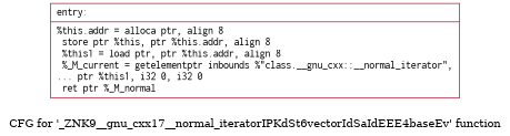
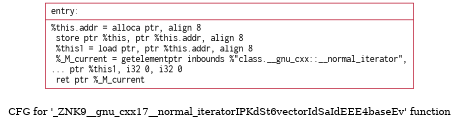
  digraph {
    label="CFG for '_ZNK9__gnu_cxx17__normal_iteratorIPKdSt6vectorIdSaIdEEE4baseEv' function"
-   n1 [color="#b70d28ff" fillcolor=white fontname=Courier label="{entry:\l|  %this.addr = alloca ptr, align 8\l  store ptr %this, ptr %this.addr, align 8\l  %this1 = load ptr, ptr %this.addr, align 8\l  %_M_current = getelementptr inbounds %\"class.__gnu_cxx::__normal_iterator\",\l... ptr %this1, i32 0, i32 0\l  ret ptr %_M_normal\l}" shape=record style=filled]
+   n1 [color="#b70d28ff" fillcolor=white fontname=Courier label="{entry:\l|  %this.addr = alloca ptr, align 8\l  store ptr %this, ptr %this.addr, align 8\l  %this1 = load ptr, ptr %this.addr, align 8\l  %_M_current = getelementptr inbounds %\"class.__gnu_cxx::__normal_iterator\",\l... ptr %this1, i32 0, i32 0\l  ret ptr %_M_current\l}" shape=record style=filled]
  }
